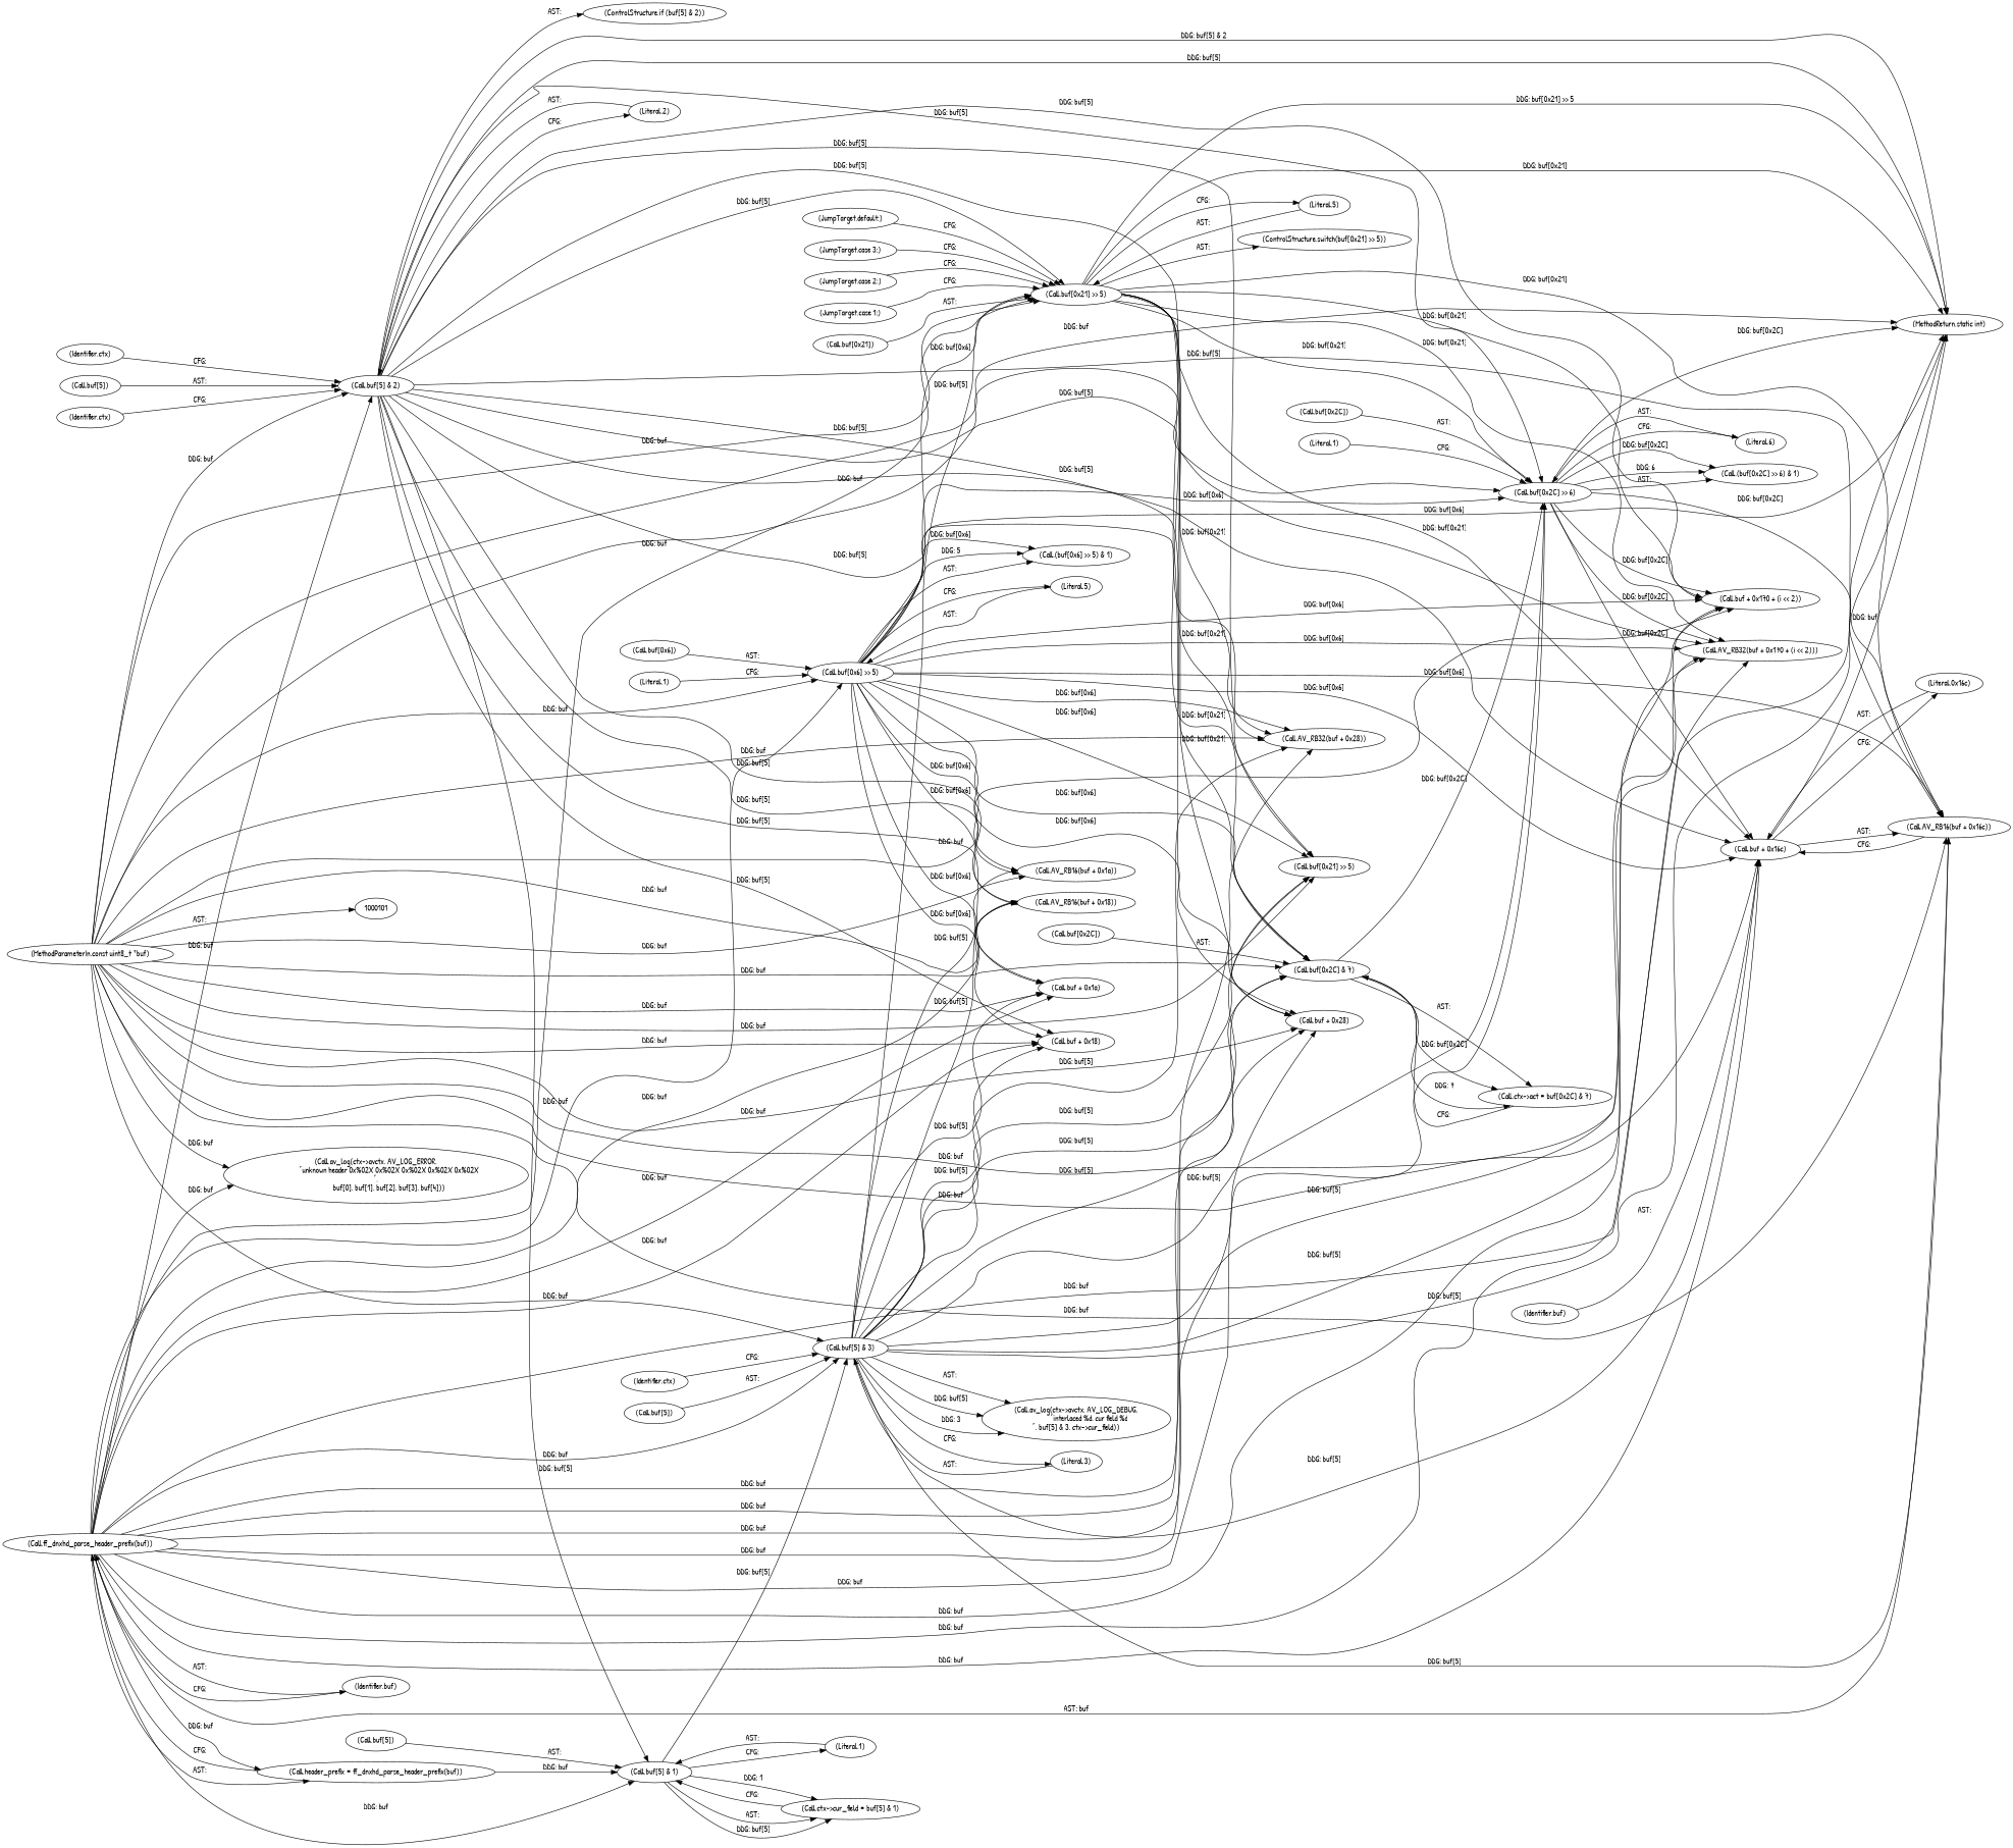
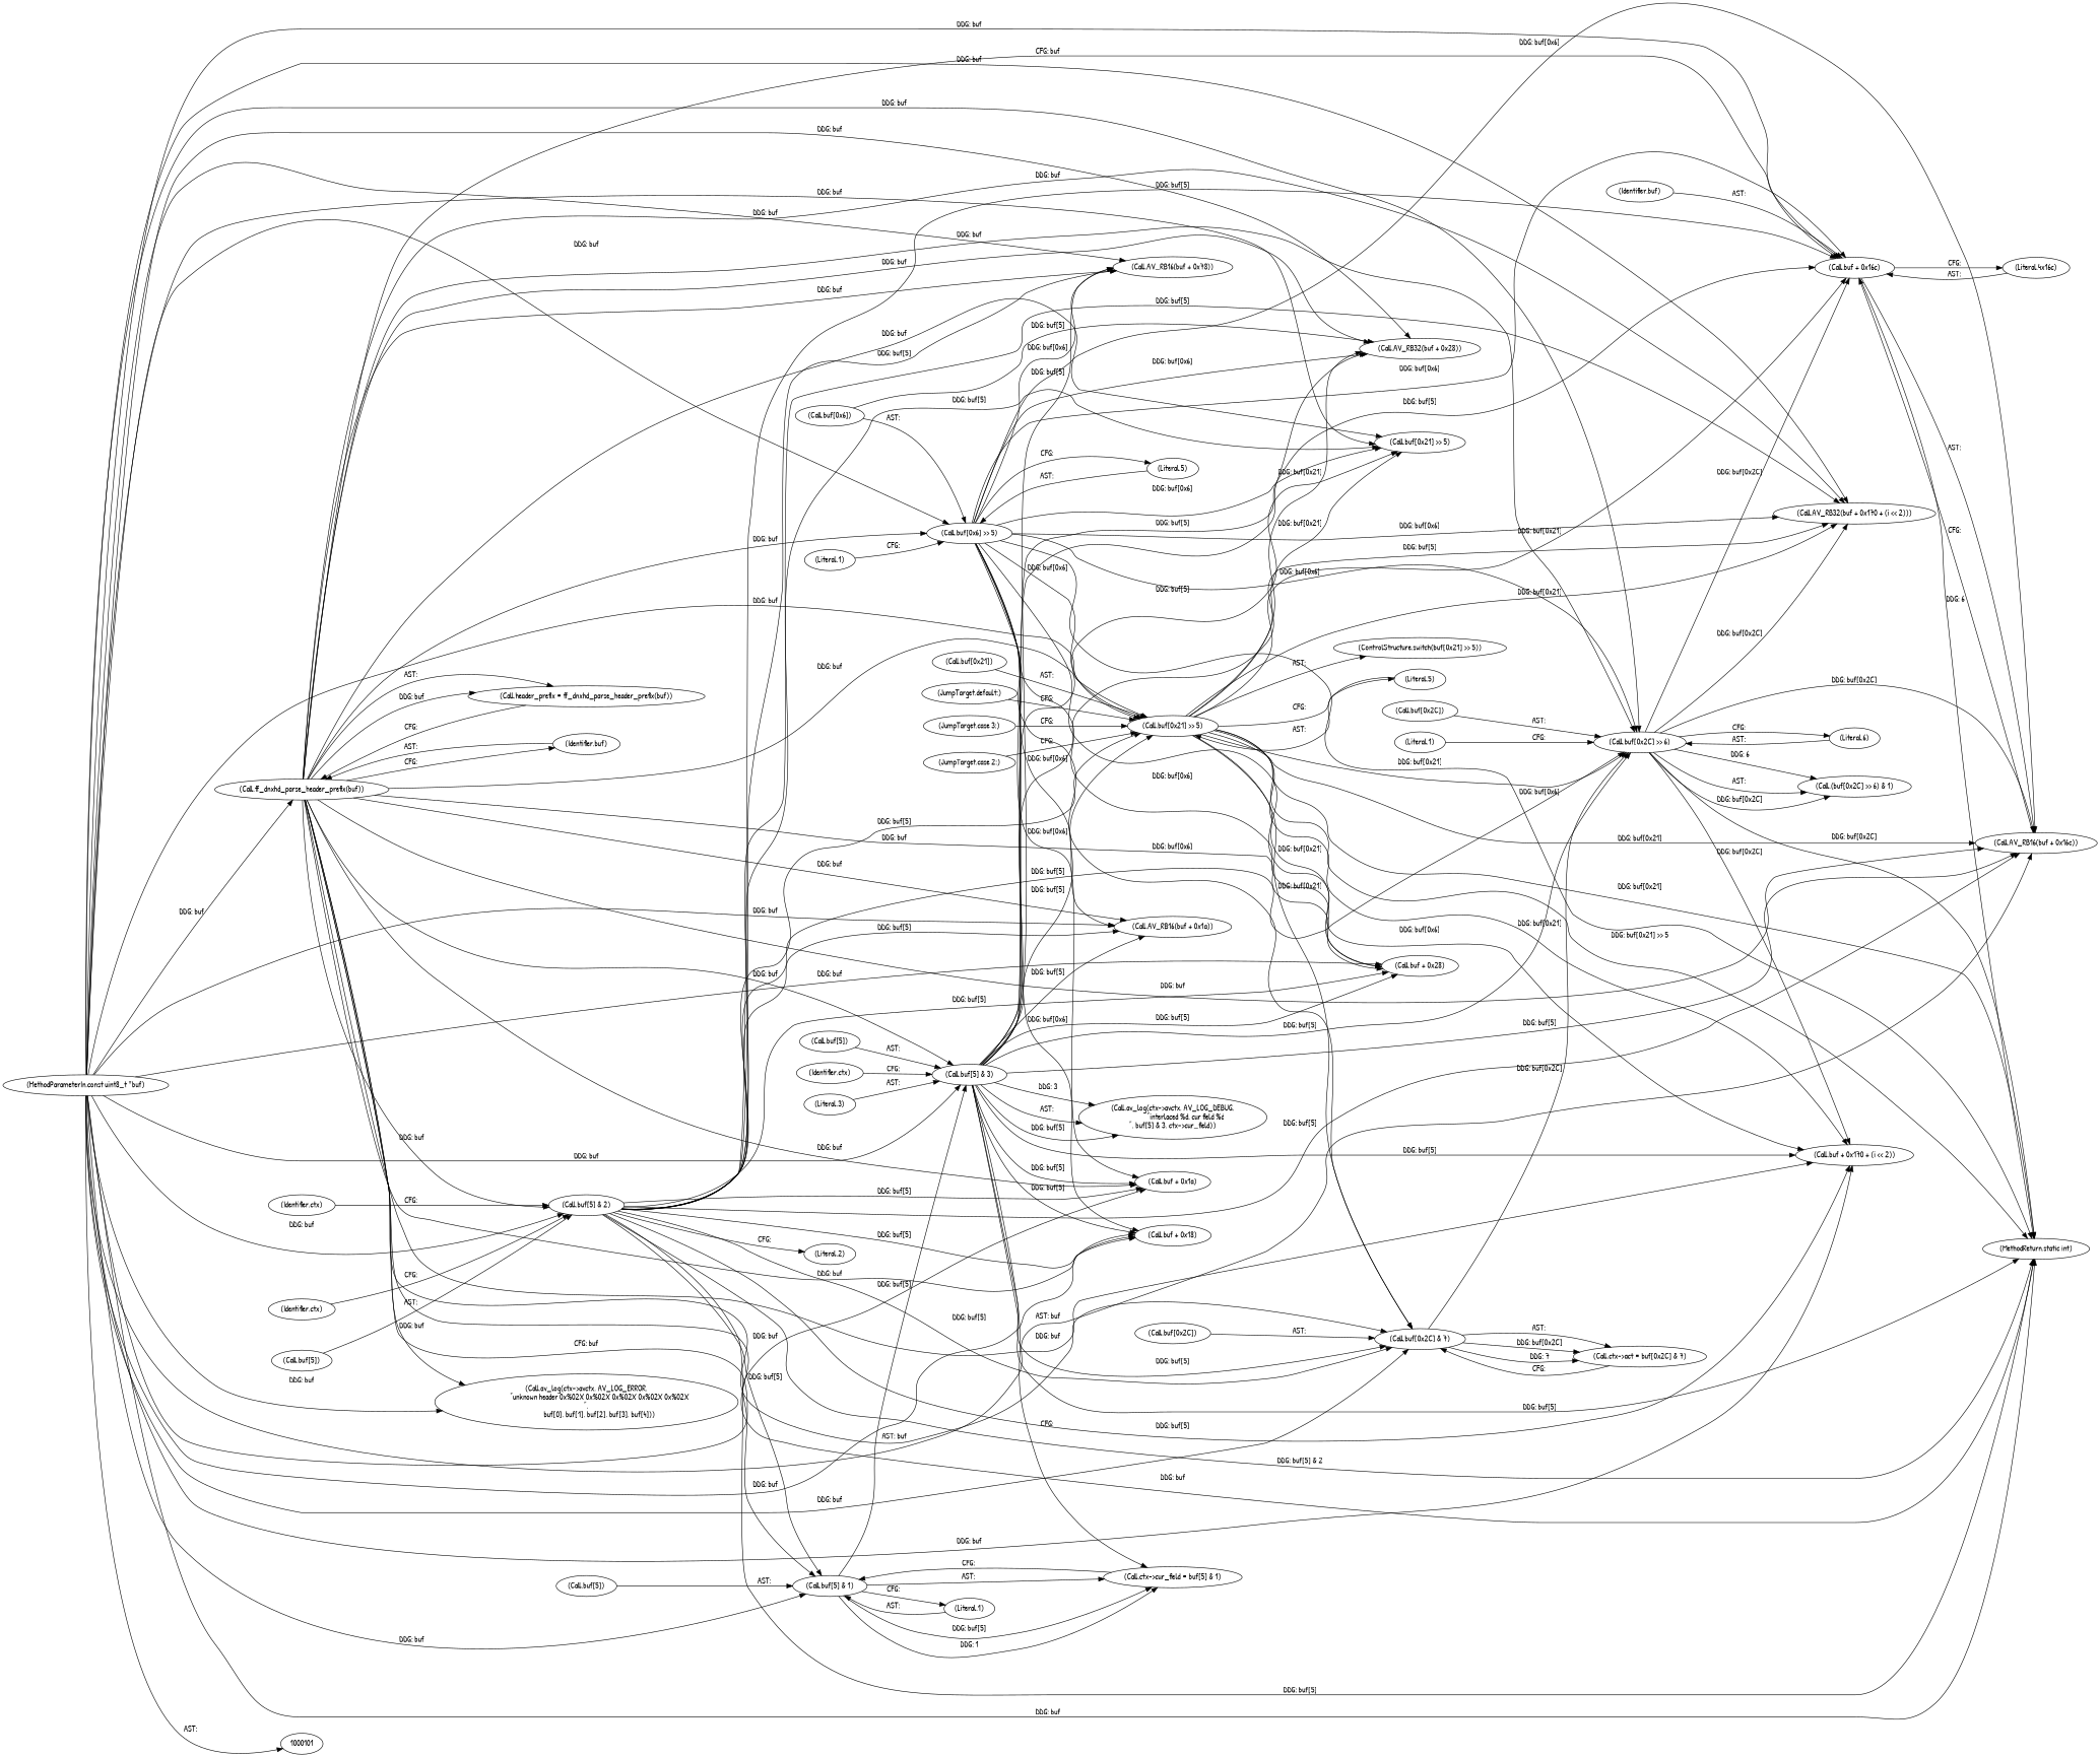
  digraph {
    fontname="Patrick Hand"
    rankdir=LR
    node [fontname="Patrick Hand"]
    edge [fontname="Patrick Hand"]
    n1 [label="(Call,buf + 0x16c)"]
    n2 [label="(Call,AV_RB16(buf + 0x16c))"]
    n3 [label="(MethodReturn,static int)"]
-   n4 [label="(Literal,0x16c)"]
+   n4 [label="(Literal,4x16c)"]
    n5 [label="(Call,buf[5] & 2)"]
    n6 [label="(Call,buf[0x21] >> 5)"]
    n7 [label="(Call,buf[5] & 1)"]
    n8 [label="(Call,buf[0x2C] >> 6)"]
    n9 [label="(Call,buf[0x2C] & 7)"]
    n10 [label="(Call,AV_RB32(buf + 0x28))"]
    n11 [label="(Call,buf[0x21] >> 5)"]
    n12 [label="(Call,buf + 0x28)"]
    n13 [label="(Literal,2)"]
    n14 [label="(Call,AV_RB16(buf + 0x1a))"]
    n15 [label="(Call,buf + 0x170 + (i << 2))"]
    n16 [label="(Call,buf + 0x18)"]
    n17 [label="(Call,buf + 0x1a)"]
-   n18 [label="(ControlStructure,if (buf[5] & 2))"]
    n19 [label="(Call,AV_RB32(buf + 0x170 + (i << 2)))"]
-   n20 [label="(Call,AV_RB16(buf + 0x18))"]
+   n20 [label="(Call,AV_RB16(buf + 0x78))"]
    n21 [label="(Literal,5)"]
    n22 [label="(ControlStructure,switch(buf[0x21] >> 5))"]
    n23 [label="(Call,buf[5] & 3)"]
    n24 [label="(Literal,1)"]
    n25 [label="(Call,ctx->cur_field = buf[5] & 1)"]
    n26 [label="(Literal,6)"]
    n27 [label="(Call,(buf[0x2C] >> 6) & 1)"]
    n28 [label="(Call,ctx->act = buf[0x2C] & 7)"]
    n29 [label="(Call,ff_dnxhd_parse_header_prefix(buf))"]
    n30 [label="(Call,buf[0x6] >> 5)"]
    n31 [label="(Call,av_log(ctx->avctx, AV_LOG_ERROR,\n               \"unknown header 0x%02X 0x%02X 0x%02X 0x%02X 0x%02X\n\",\n               buf[0], buf[1], buf[2], buf[3], buf[4]))"]
    n32 [label="(Identifier,buf)"]
    n33 [label="(Call,header_prefix = ff_dnxhd_parse_header_prefix(buf))"]
-   n34 [label="(Call,(buf[0x6] >> 5) & 1)"]
    n35 [label="(Literal,5)"]
    n36 [label="(Call,av_log(ctx->avctx, AV_LOG_DEBUG,\n               \"interlaced %d, cur field %d\n\", buf[5] & 3, ctx->cur_field))"]
    n37 [label="(Literal,3)"]
    n38 [label="(MethodParameterIn,const uint8_t *buf)"]
    1000101
    n40 [label="(Call,buf[0x2C])"]
    n41 [label="(Literal,1)"]
    n42 [label="(Call,buf[0x2C])"]
    n43 [label="(JumpTarget,default:)"]
    n44 [label="(Call,buf[5])"]
    n45 [label="(Identifier,ctx)"]
    n46 [label="(Call,buf[0x6])"]
    n47 [label="(JumpTarget,case 3:)"]
    n48 [label="(Call,buf[5])"]
    n49 [label="(Literal,1)"]
    n50 [label="(Identifier,ctx)"]
    n51 [label="(Identifier,buf)"]
    n52 [label="(Call,buf[5])"]
    n53 [label="(JumpTarget,case 2:)"]
-   n54 [label="(JumpTarget,case 1:)"]
    n55 [label="(Call,buf[0x21])"]
    n56 [label="(Identifier,ctx)"]
    n1 -> n2 [label="AST: "]
-   n1 -> n3 [label="DDG: buf"]
+   n1 -> n3 [label="DDG: 6"]
    n1 -> n4 [label="CFG: "]
    n2 -> n1 [label="CFG: "]
    n4 -> n1 [label="AST: "]
    n5 -> n1 [label="DDG: buf[5]"]
    n5 -> n2 [label="DDG: buf[5]"]
    n5 -> n3 [label="DDG: buf[5] & 2"]
    n5 -> n3 [label="DDG: buf[5]"]
    n5 -> n6 [label="DDG: buf[5]"]
    n5 -> n7 [label="DDG: buf[5]"]
    n5 -> n8 [label="DDG: buf[5]"]
    n5 -> n9 [label="DDG: buf[5]"]
-   n5 -> n10 [label="DDG: buf[5]"]
+   n46 -> n10 [label="DDG: buf[5]"]
    n5 -> n11 [label="DDG: buf[5]"]
    n5 -> n12 [label="DDG: buf[5]"]
    n5 -> n13 [label="CFG: "]
    n5 -> n14 [label="DDG: buf[5]"]
    n5 -> n15 [label="DDG: buf[5]"]
    n5 -> n16 [label="DDG: buf[5]"]
    n5 -> n17 [label="DDG: buf[5]"]
-   n5 -> n18 [label="AST: "]
    n5 -> n19 [label="DDG: buf[5]"]
    n5 -> n20 [label="DDG: buf[5]"]
    n6 -> n1 [label="DDG: buf[0x21]"]
    n6 -> n2 [label="DDG: buf[0x21]"]
    n6 -> n3 [label="DDG: buf[0x21] >> 5"]
    n6 -> n3 [label="DDG: buf[0x21]"]
    n6 -> n8 [label="DDG: buf[0x21]"]
    n6 -> n9 [label="DDG: buf[0x21]"]
    n6 -> n10 [label="DDG: buf[0x21]"]
    n6 -> n11 [label="DDG: buf[0x21]"]
    n6 -> n12 [label="DDG: buf[0x21]"]
    n6 -> n15 [label="DDG: buf[0x21]"]
    n6 -> n19 [label="DDG: buf[0x21]"]
    n6 -> n21 [label="CFG: "]
    n6 -> n22 [label="AST: "]
    n7 -> n23 [label="DDG: buf[5]"]
    n7 -> n24 [label="CFG: "]
    n7 -> n25 [label="AST: "]
    n7 -> n25 [label="DDG: buf[5]"]
    n7 -> n25 [label="DDG: 1"]
    n8 -> n1 [label="DDG: buf[0x2C]"]
    n8 -> n2 [label="DDG: buf[0x2C]"]
    n8 -> n3 [label="DDG: buf[0x2C]"]
    n8 -> n15 [label="DDG: buf[0x2C]"]
    n8 -> n19 [label="DDG: buf[0x2C]"]
    n8 -> n26 [label="CFG: "]
    n8 -> n27 [label="AST: "]
    n8 -> n27 [label="DDG: buf[0x2C]"]
    n8 -> n27 [label="DDG: 6"]
    n9 -> n8 [label="DDG: buf[0x2C]"]
    n9 -> n28 [label="AST: "]
    n9 -> n28 [label="DDG: buf[0x2C]"]
    n9 -> n28 [label="DDG: 7"]
-   n13 -> n5 [label="AST: "]
    n21 -> n6 [label="AST: "]
    n23 -> n1 [label="DDG: buf[5]"]
    n23 -> n2 [label="DDG: buf[5]"]
    n23 -> n3 [label="DDG: buf[5]"]
    n23 -> n6 [label="DDG: buf[5]"]
    n23 -> n8 [label="DDG: buf[5]"]
    n23 -> n9 [label="DDG: buf[5]"]
    n23 -> n10 [label="DDG: buf[5]"]
    n23 -> n11 [label="DDG: buf[5]"]
    n23 -> n12 [label="DDG: buf[5]"]
    n23 -> n14 [label="DDG: buf[5]"]
    n23 -> n15 [label="DDG: buf[5]"]
    n23 -> n16 [label="DDG: buf[5]"]
    n23 -> n17 [label="DDG: buf[5]"]
    n23 -> n19 [label="DDG: buf[5]"]
    n23 -> n20 [label="DDG: buf[5]"]
    n23 -> n36 [label="AST: "]
    n23 -> n36 [label="DDG: buf[5]"]
    n23 -> n36 [label="DDG: 3"]
-   n23 -> n37 [label="CFG: "]
+   n23 -> n25 [label="CFG: "]
    n24 -> n7 [label="AST: "]
    n25 -> n7 [label="CFG: "]
    n26 -> n8 [label="AST: "]
    n28 -> n9 [label="CFG: "]
-   n29 -> n1 [label="DDG: buf"]
-   n29 -> n2 [label="AST: buf"]
+   n29 -> n1 [label="CFG: buf"]
+   n29 -> n2 [label="DDG: buf"]
    n29 -> n3 [label="DDG: buf"]
    n29 -> n5 [label="DDG: buf"]
    n29 -> n6 [label="DDG: buf"]
-   n29 -> n7 [label="DDG: buf"]
+   n29 -> n7 [label="CFG: buf"]
    n29 -> n8 [label="DDG: buf"]
-   n29 -> n9 [label="DDG: buf"]
+   n29 -> n9 [label="AST: buf"]
    n29 -> n10 [label="DDG: buf"]
    n29 -> n11 [label="DDG: buf"]
    n29 -> n12 [label="DDG: buf"]
+   n29 -> n14 [label="DDG: buf"]
    n29 -> n15 [label="DDG: buf"]
    n29 -> n16 [label="DDG: buf"]
    n29 -> n17 [label="DDG: buf"]
    n29 -> n19 [label="DDG: buf"]
    n29 -> n20 [label="DDG: buf"]
    n29 -> n23 [label="DDG: buf"]
    n29 -> n30 [label="DDG: buf"]
    n29 -> n31 [label="DDG: buf"]
    n29 -> n32 [label="CFG: "]
    n29 -> n33 [label="AST: "]
    n29 -> n33 [label="DDG: buf"]
    n30 -> n1 [label="DDG: buf[0x6]"]
    n30 -> n2 [label="DDG: buf[0x6]"]
    n30 -> n3 [label="DDG: buf[0x6]"]
    n30 -> n6 [label="DDG: buf[0x6]"]
    n30 -> n8 [label="DDG: buf[0x6]"]
    n30 -> n9 [label="DDG: buf[0x6]"]
    n30 -> n10 [label="DDG: buf[0x6]"]
    n30 -> n11 [label="DDG: buf[0x6]"]
    n30 -> n12 [label="DDG: buf[0x6]"]
    n30 -> n14 [label="DDG: buf[0x6]"]
    n30 -> n15 [label="DDG: buf[0x6]"]
    n30 -> n16 [label="DDG: buf[0x6]"]
    n30 -> n17 [label="DDG: buf[0x6]"]
    n30 -> n19 [label="DDG: buf[0x6]"]
    n30 -> n20 [label="DDG: buf[0x6]"]
-   n30 -> n34 [label="AST: "]
-   n30 -> n34 [label="DDG: buf[0x6]"]
-   n30 -> n34 [label="DDG: 5"]
    n30 -> n35 [label="CFG: "]
    n32 -> n29 [label="AST: "]
    n33 -> n29 [label="CFG: "]
    n35 -> n30 [label="AST: "]
    n37 -> n23 [label="AST: "]
    n38 -> n1 [label="DDG: buf"]
-   n38 -> n2 [label="DDG: buf"]
+   n38 -> n2 [label="AST: buf"]
    n38 -> n3 [label="DDG: buf"]
    n38 -> n5 [label="DDG: buf"]
    n38 -> n6 [label="DDG: buf"]
-   n33 -> n7 [label="DDG: buf"]
+   n38 -> n7 [label="DDG: buf"]
    n38 -> n8 [label="DDG: buf"]
    n38 -> n9 [label="DDG: buf"]
    n38 -> n10 [label="DDG: buf"]
    n38 -> n11 [label="DDG: buf"]
    n38 -> n12 [label="DDG: buf"]
    n38 -> n14 [label="DDG: buf"]
    n38 -> n15 [label="DDG: buf"]
    n38 -> n16 [label="DDG: buf"]
    n38 -> n17 [label="DDG: buf"]
    n38 -> n19 [label="DDG: buf"]
    n38 -> n20 [label="DDG: buf"]
    n38 -> n23 [label="DDG: buf"]
+   n38 -> n29 [label="DDG: buf"]
    n38 -> n30 [label="DDG: buf"]
    n38 -> n31 [label="DDG: buf"]
    n38 -> 1000101 [label="AST: "]
    n40 -> n9 [label="AST: "]
    n41 -> n30 [label="CFG: "]
    n42 -> n8 [label="AST: "]
    n43 -> n6 [label="CFG: "]
    n44 -> n7 [label="AST: "]
    n45 -> n5 [label="CFG: "]
    n46 -> n30 [label="AST: "]
    n47 -> n6 [label="CFG: "]
    n48 -> n23 [label="AST: "]
    n49 -> n8 [label="CFG: "]
    n50 -> n23 [label="CFG: "]
    n51 -> n1 [label="AST: "]
    n52 -> n5 [label="AST: "]
    n53 -> n6 [label="CFG: "]
-   n54 -> n6 [label="CFG: "]
    n55 -> n6 [label="AST: "]
    n56 -> n5 [label="CFG: "]
  }
